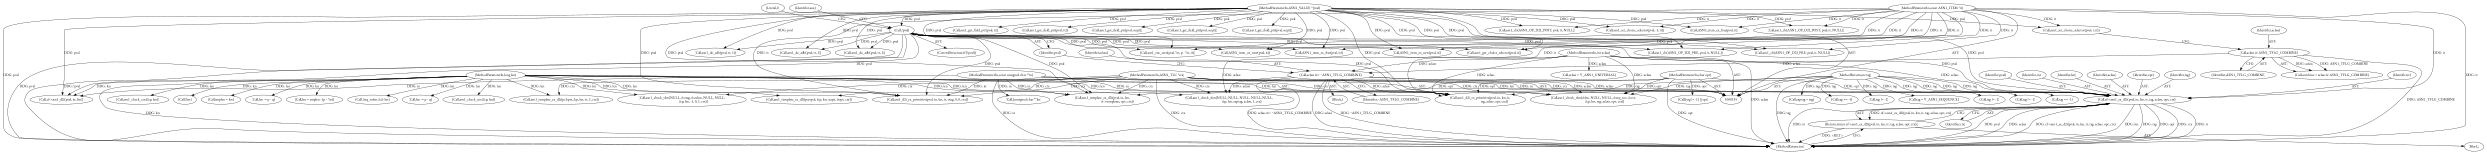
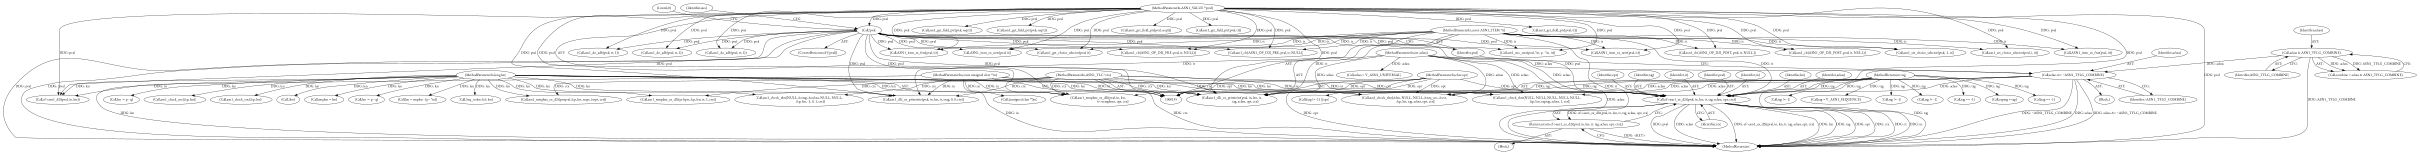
  digraph {
    fontname="EB Garamond"
    node [fontname="EB Garamond"]
    edge [fontname="EB Garamond"]
    n1 [label="(Call,ef->asn1_ex_d2i(pval, in, len, it, tag, aclass, opt, ctx))"]
    n2 [label="(Return,return ef->asn1_ex_d2i(pval, in, len, it, tag, aclass, opt, ctx);)"]
    n3 [label="(Identifier,ctx)"]
    n4 [label="(MethodReturn,int)"]
    n5 [label="(Block,)"]
    n6 [label="(Call,!pval)"]
    n7 [label="(Call,cf->asn1_d2i(pval, in, len))"]
    n8 [label="(Call,asn1_do_adb(pval, tt, 1))"]
    n9 [label="(Call,ASN1_item_ex_free(pval, it))"]
    n10 [label="(Call,asn1_d2i_ex_primitive(pval, in, len, it,\n                                     tag, aclass, opt, ctx))"]
    n11 [label="(Call,asn1_d2i_ex_primitive(pval, in, len, it, otag, 0, 0, ctx))"]
    n12 [label="(Call,ASN1_item_ex_new(pval, it))"]
    n13 [label="(Call,asn1_get_choice_selector(pval, it))"]
    n14 [label="(Call,asn1_cb(ASN1_OP_D2I_PRE, pval, it, NULL))"]
    n15 [label="(Call,asn1_cb(ASN1_OP_D2I_PRE, pval, it, NULL))"]
    n16 [label="(Call,asn1_template_ex_d2i(pval, in, len,\n                                        it->templates, opt, ctx))"]
    n17 [label="(Call,asn1_enc_save(pval, *in, p - *in, it))"]
    n18 [label="(Call,asn1_do_adb(pval, tt, 1))"]
    n19 [label="(Identifier,pval)"]
    n20 [label="(ControlStructure,if (!pval))"]
    n21 [label="(Call,asn1_do_adb(pval, tt, 1))"]
    n22 [label="(Call,ASN1_item_ex_new(pval, it))"]
    n23 [label="(Call,aclass &= ~ASN1_TFLG_COMBINE)"]
    n24 [label="(MethodParameterIn,ASN1_VALUE **pval)"]
    n25 [label="(Call,asn1_get_field_ptr(pval, seqtt))"]
    n26 [label="(Call,asn1_get_field_ptr(pval, seqtt))"]
    n27 [label="(Call,asn1_set_choice_selector(pval, i, it))"]
    n28 [label="(Call,asn1_get_field_ptr(pval, seqtt))"]
    n29 [label="(Call,asn1_get_field_ptr(pval, tt))"]
    n30 [label="(Call,ASN1_item_ex_free(pval, it))"]
    n31 [label="(Call,asn1_cb(ASN1_OP_D2I_POST, pval, it, NULL))"]
    n32 [label="(Call,asn1_cb(ASN1_OP_D2I_POST, pval, it, NULL))"]
    n33 [label="(Call,asn1_set_choice_selector(pval, -1, it))"]
    n34 [label="(Call,asn1_get_field_ptr(pval, tt))"]
    1000135
    n36 [label="(MethodParameterIn,const unsigned char **in)"]
    n37 [label="(Call,(unsigned char **)in)"]
    n38 [label="(MethodParameterIn,long len)"]
    n39 [label="(Call,asn1_template_ex_d2i(pseqval, &p, len, seqtt, isopt, ctx))"]
    n40 [label="(Call,len = tmplen - (p - *in))"]
    n41 [label="(Call,!seq_nolen && len)"]
    n42 [label="(Call,len -= p - q)"]
    n43 [label="(Call,asn1_template_ex_d2i(pchptr, &p, len, tt, 1, ctx))"]
    n44 [label="(Call,asn1_check_eoc(&p, len))"]
    n45 [label="(Call,asn1_check_tlen(&len, NULL, NULL, &seq_eoc, &cst,\n                              &p, len, tag, aclass, opt, ctx))"]
    n46 [label="(Call,asn1_check_tlen(NULL, &otag, &oclass, NULL, NULL,\n                              &p, len, -1, 0, 1, ctx))"]
    n47 [label="(Call,asn1_check_eoc(&p, len))"]
    n48 [label="(Call,asn1_check_tlen(NULL, NULL, NULL, NULL, NULL,\n                                  &p, len, exptag, aclass, 1, ctx))"]
    n49 [label="(Call,!len)"]
    n50 [label="(Call,tmplen = len)"]
    n51 [label="(Call,len -= p - q)"]
    n52 [label="(MethodParameterIn,const ASN1_ITEM *it)"]
    n53 [label="(MethodReturn,int tag)"]
    n54 [label="(Call,exptag = tag)"]
    n55 [label="(Call,tag == -1)"]
    n56 [label="(Call,tag != -1)"]
    n57 [label="(Call,tag = V_ASN1_SEQUENCE)"]
    n58 [label="(Call,tag != -1)"]
    n59 [label="(Call,tag != -1)"]
    n60 [label="(Call,tag == -1)"]
    n61 [label="(Block,)"]
    n62 [label="(Identifier,~ASN1_TFLG_COMBINE)"]
    n63 [label="(Call,aclass & ASN1_TFLG_COMBINE)"]
    n64 [label="(Call,combine = aclass & ASN1_TFLG_COMBINE)"]
    n65 [label="(Identifier,ASN1_TFLG_COMBINE)"]
    n66 [label="(MethodParameterIn,int aclass)"]
    n67 [label="(Call,aclass = V_ASN1_UNIVERSAL)"]
    n68 [label="(MethodParameterIn,char opt)"]
    n69 [label="(Call,(tag != -1) || opt)"]
    n70 [label="(MethodParameterIn,ASN1_TLC *ctx)"]
    n71 [label="(Identifier,pval)"]
    n72 [label="(Literal,0)"]
    n73 [label="(Identifier,in)"]
    n74 [label="(Identifier,aclass)"]
    n75 [label="(Identifier,len)"]
    n76 [label="(Identifier,aux)"]
    n77 [label="(Identifier,aclass)"]
    n78 [label="(Identifier,opt)"]
    n79 [label="(Identifier,aclass)"]
    n80 [label="(Identifier,tag)"]
    n81 [label="(Identifier,it)"]
    n1 -> n2 [label="AST: "]
    n1 -> n2 [label="DDG: ef->asn1_ex_d2i(pval, in, len, it, tag, aclass, opt, ctx)"]
    n1 -> n3 [label="CFG: "]
    n1 -> n4 [label="DDG: pval"]
    n1 -> n4 [label="DDG: aclass"]
    n1 -> n4 [label="DDG: ef->asn1_ex_d2i(pval, in, len, it, tag, aclass, opt, ctx)"]
    n1 -> n4 [label="DDG: len"]
    n1 -> n4 [label="DDG: tag"]
    n1 -> n4 [label="DDG: opt"]
    n1 -> n4 [label="DDG: ctx"]
    n1 -> n4 [label="DDG: it"]
    n1 -> n4 [label="DDG: in"]
    n2 -> n1 [label="CFG: "]
    n2 -> n4 [label="DDG: <RET>"]
    n2 -> n5 [label="AST: "]
    n3 -> n1 [label="AST: "]
    n4 -> n2 [label="CFG: "]
    n6 -> n1 [label="DDG: pval"]
    n6 -> n4 [label="DDG: pval"]
    n6 -> n4 [label="DDG: !pval"]
    n6 -> n7 [label="DDG: pval"]
    n6 -> n8 [label="DDG: pval"]
    n6 -> n9 [label="DDG: pval"]
    n6 -> n10 [label="DDG: pval"]
    n6 -> n11 [label="DDG: pval"]
    n6 -> n12 [label="DDG: pval"]
    n6 -> n13 [label="DDG: pval"]
    n6 -> n14 [label="DDG: pval"]
    n6 -> n15 [label="DDG: pval"]
    n6 -> n16 [label="DDG: pval"]
    n6 -> n17 [label="DDG: pval"]
    n6 -> n18 [label="DDG: pval"]
    n6 -> n19 [label="CFG: "]
    n6 -> n20 [label="AST: "]
    n6 -> n21 [label="DDG: pval"]
    n6 -> n22 [label="DDG: pval"]
    n19 -> n6 [label="AST: "]
    n19 -> n23 [label="CFG: "]
    n23 -> n1 [label="DDG: aclass"]
    n23 -> n4 [label="DDG: ~ASN1_TFLG_COMBINE"]
    n23 -> n4 [label="DDG: aclass"]
    n23 -> n4 [label="DDG: aclass &= ~ASN1_TFLG_COMBINE"]
    n23 -> n10 [label="DDG: aclass"]
    n23 -> n45 [label="DDG: aclass"]
    n23 -> n48 [label="DDG: aclass"]
    n23 -> n61 [label="AST: "]
    n23 -> n62 [label="CFG: "]
    n24 -> n1 [label="DDG: pval"]
    n24 -> n4 [label="DDG: pval"]
    n24 -> n6 [label="DDG: pval"]
    n24 -> n7 [label="DDG: pval"]
    n24 -> n8 [label="DDG: pval"]
    n24 -> n9 [label="DDG: pval"]
    n24 -> n10 [label="DDG: pval"]
    n24 -> n11 [label="DDG: pval"]
    n24 -> n12 [label="DDG: pval"]
    n24 -> n13 [label="DDG: pval"]
    n24 -> n14 [label="DDG: pval"]
    n24 -> n15 [label="DDG: pval"]
    n24 -> n16 [label="DDG: pval"]
    n24 -> n17 [label="DDG: pval"]
    n24 -> n18 [label="DDG: pval"]
    n24 -> n21 [label="DDG: pval"]
    n24 -> n22 [label="DDG: pval"]
    n24 -> n25 [label="DDG: pval"]
    n24 -> n26 [label="DDG: pval"]
    n24 -> n27 [label="DDG: pval"]
    n24 -> n28 [label="DDG: pval"]
    n24 -> n29 [label="DDG: pval"]
    n24 -> n30 [label="DDG: pval"]
    n24 -> n31 [label="DDG: pval"]
    n24 -> n32 [label="DDG: pval"]
    n24 -> n33 [label="DDG: pval"]
    n24 -> n34 [label="DDG: pval"]
    n24 -> 1000135 [label="AST: "]
    n36 -> n1 [label="DDG: in"]
    n36 -> n4 [label="DDG: in"]
    n36 -> n7 [label="DDG: in"]
    n36 -> n10 [label="DDG: in"]
    n36 -> n11 [label="DDG: in"]
    n36 -> n16 [label="DDG: in"]
    n36 -> 1000135 [label="AST: "]
    n36 -> n37 [label="DDG: in"]
    n38 -> n1 [label="DDG: len"]
    n38 -> n4 [label="DDG: len"]
    n38 -> n7 [label="DDG: len"]
    n38 -> n10 [label="DDG: len"]
    n38 -> n11 [label="DDG: len"]
    n38 -> n16 [label="DDG: len"]
    n38 -> 1000135 [label="AST: "]
    n38 -> n39 [label="DDG: len"]
    n38 -> n40 [label="DDG: len"]
    n38 -> n41 [label="DDG: len"]
    n38 -> n42 [label="DDG: len"]
    n38 -> n43 [label="DDG: len"]
    n38 -> n44 [label="DDG: len"]
    n38 -> n45 [label="DDG: len"]
    n38 -> n46 [label="DDG: len"]
    n38 -> n47 [label="DDG: len"]
    n38 -> n48 [label="DDG: len"]
    n38 -> n49 [label="DDG: len"]
    n38 -> n50 [label="DDG: len"]
    n38 -> n51 [label="DDG: len"]
    n52 -> n1 [label="DDG: it"]
    n52 -> n4 [label="DDG: it"]
    n52 -> n9 [label="DDG: it"]
    n52 -> n10 [label="DDG: it"]
    n52 -> n11 [label="DDG: it"]
    n52 -> n12 [label="DDG: it"]
    n52 -> n13 [label="DDG: it"]
    n52 -> n14 [label="DDG: it"]
    n52 -> n15 [label="DDG: it"]
    n52 -> n17 [label="DDG: it"]
    n52 -> n22 [label="DDG: it"]
    n52 -> n27 [label="DDG: it"]
    n52 -> n30 [label="DDG: it"]
    n52 -> n31 [label="DDG: it"]
    n52 -> n32 [label="DDG: it"]
    n52 -> n33 [label="DDG: it"]
    n52 -> 1000135 [label="AST: "]
    n53 -> n1 [label="DDG: tag"]
    n53 -> n4 [label="DDG: tag"]
    n53 -> n10 [label="DDG: tag"]
    n53 -> 1000135 [label="AST: "]
    n53 -> n45 [label="DDG: tag"]
    n53 -> n54 [label="DDG: tag"]
    n53 -> n55 [label="DDG: tag"]
    n53 -> n56 [label="DDG: tag"]
    n53 -> n57 [label="DDG: tag"]
    n53 -> n58 [label="DDG: tag"]
    n53 -> n59 [label="DDG: tag"]
    n53 -> n60 [label="DDG: tag"]
    n62 -> n23 [label="AST: "]
    n63 -> n4 [label="DDG: ASN1_TFLG_COMBINE"]
    n63 -> n23 [label="DDG: aclass"]
    n63 -> n64 [label="AST: "]
    n63 -> n64 [label="DDG: aclass"]
    n63 -> n64 [label="DDG: ASN1_TFLG_COMBINE"]
    n63 -> n65 [label="CFG: "]
-   n27 -> n63 [label="CFG: "]
+   n64 -> n63 [label="CFG: "]
    n65 -> n63 [label="AST: "]
    n66 -> n1 [label="DDG: aclass"]
    n66 -> n4 [label="DDG: aclass"]
    n66 -> n10 [label="DDG: aclass"]
    n66 -> n23 [label="DDG: aclass"]
    n66 -> 1000135 [label="AST: "]
    n66 -> n45 [label="DDG: aclass"]
    n66 -> n48 [label="DDG: aclass"]
    n66 -> n67 [label="DDG: aclass"]
    n68 -> n1 [label="DDG: opt"]
    n68 -> n4 [label="DDG: opt"]
    n68 -> n10 [label="DDG: opt"]
    n68 -> n16 [label="DDG: opt"]
    n68 -> 1000135 [label="AST: "]
    n68 -> n45 [label="DDG: opt"]
    n68 -> n69 [label="DDG: opt"]
    n70 -> n1 [label="DDG: ctx"]
    n70 -> n4 [label="DDG: ctx"]
    n70 -> n10 [label="DDG: ctx"]
    n70 -> n11 [label="DDG: ctx"]
    n70 -> n16 [label="DDG: ctx"]
    n70 -> 1000135 [label="AST: "]
    n70 -> n39 [label="DDG: ctx"]
    n70 -> n43 [label="DDG: ctx"]
    n70 -> n45 [label="DDG: ctx"]
    n70 -> n46 [label="DDG: ctx"]
    n70 -> n48 [label="DDG: ctx"]
    n71 -> n1 [label="AST: "]
    n72 -> n6 [label="CFG: "]
    n73 -> n1 [label="AST: "]
    n74 -> n23 [label="AST: "]
    n75 -> n1 [label="AST: "]
    n76 -> n6 [label="CFG: "]
    n77 -> n1 [label="AST: "]
    n78 -> n1 [label="AST: "]
    n79 -> n63 [label="AST: "]
    n80 -> n1 [label="AST: "]
    n81 -> n1 [label="AST: "]
  }
